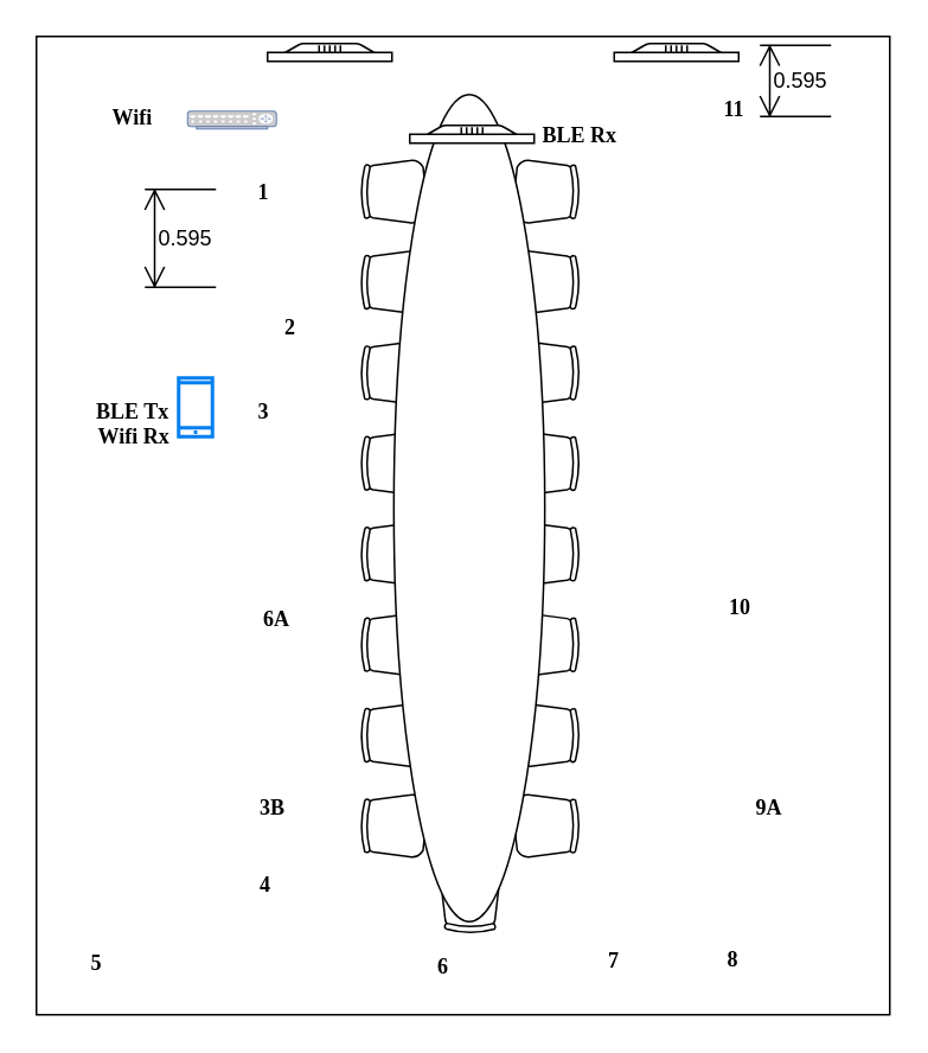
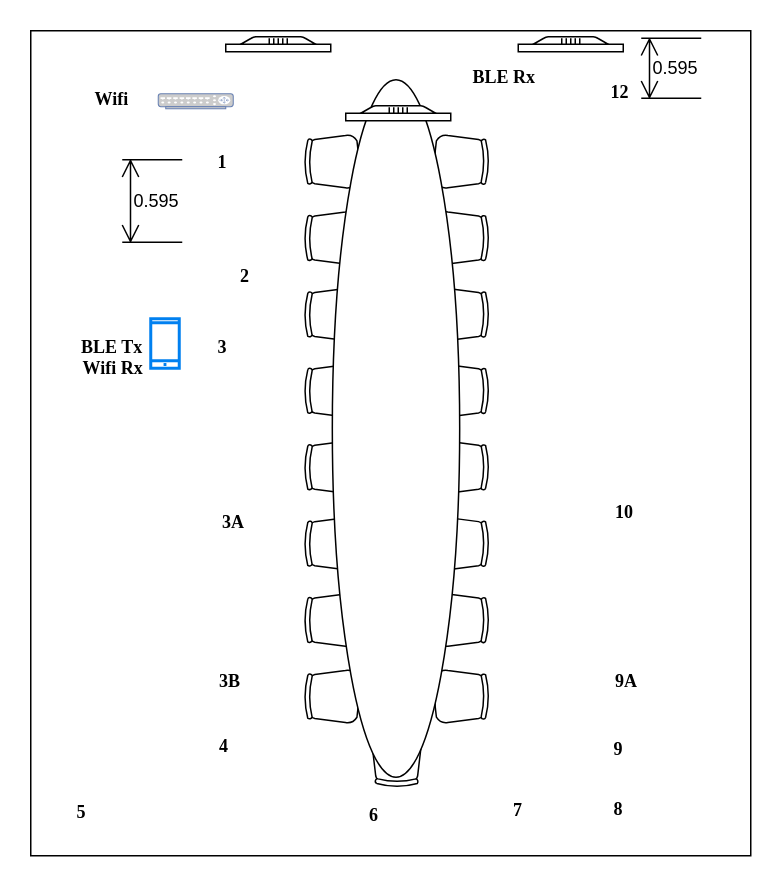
  <mxCell id="0" />
  <mxCell id="1" parent="0" />
  <mxCell id="2" value="" style="rounded=0;whiteSpace=wrap;html=1;" vertex="1" parent="1"><mxGeometry x="20" y="20" width="480" height="550" as="geometry" /></mxCell>
  <mxCell id="3" value="" style="verticalLabelPosition=bottom;html=1;verticalAlign=top;align=center;shape=mxgraph.floorplan.flat_tv;" vertex="1" parent="1"><mxGeometry x="345" y="24" width="70" height="10" as="geometry" /></mxCell>
  <mxCell id="4" value="" style="verticalLabelPosition=bottom;html=1;verticalAlign=top;align=center;shape=mxgraph.floorplan.flat_tv;" vertex="1" parent="1"><mxGeometry x="150" y="24" width="70" height="10" as="geometry" /></mxCell>
  <mxCell id="5" value="" style="fontColor=#0066CC;verticalAlign=top;verticalLabelPosition=bottom;labelPosition=center;align=center;html=1;outlineConnect=0;fillColor=#CCCCCC;strokeColor=#6881B3;gradientColor=none;gradientDirection=north;strokeWidth=2;shape=mxgraph.networks.router;" vertex="1" parent="1"><mxGeometry x="105" y="62" width="50" height="10" as="geometry" /></mxCell>
  <mxCell id="6" value="" style="group" vertex="1" connectable="0" parent="1"><mxGeometry x="31" y="89" width="465" height="433" as="geometry" /></mxCell>
  <mxCell id="7" value="" style="verticalLabelPosition=bottom;html=1;verticalAlign=top;align=center;shape=mxgraph.floorplan.office_chair;shadow=0;rotation=90;" vertex="1" parent="6"><mxGeometry x="258.433" width="35.769" height="36.508" as="geometry" /></mxCell>
  <mxCell id="8" value="" style="verticalLabelPosition=bottom;html=1;verticalAlign=top;align=center;shape=mxgraph.floorplan.office_chair;shadow=0;direction=west;rotation=90;" vertex="1" parent="6"><mxGeometry x="171.692" width="35.769" height="36.508" as="geometry" /></mxCell>
  <mxCell id="9" value="" style="verticalLabelPosition=bottom;html=1;verticalAlign=top;align=center;shape=mxgraph.floorplan.office_chair;shadow=0;direction=south;rotation=90;" vertex="1" parent="6"><mxGeometry x="213.721" y="399.039" width="38.452" height="33.961" as="geometry" /></mxCell>
  <mxCell id="10" value="" style="verticalLabelPosition=bottom;html=1;verticalAlign=top;align=center;shape=mxgraph.floorplan.office_chair;shadow=0;rotation=90;" vertex="1" parent="6"><mxGeometry x="258.433" y="50.941" width="35.769" height="36.508" as="geometry" /></mxCell>
  <mxCell id="11" value="" style="verticalLabelPosition=bottom;html=1;verticalAlign=top;align=center;shape=mxgraph.floorplan.office_chair;shadow=0;direction=west;rotation=90;" vertex="1" parent="6"><mxGeometry x="171.692" y="50.941" width="35.769" height="36.508" as="geometry" /></mxCell>
  <mxCell id="12" value="" style="verticalLabelPosition=bottom;html=1;verticalAlign=top;align=center;shape=mxgraph.floorplan.office_chair;shadow=0;rotation=90;" vertex="1" parent="6"><mxGeometry x="258.433" y="101.882" width="35.769" height="36.508" as="geometry" /></mxCell>
  <mxCell id="13" value="" style="verticalLabelPosition=bottom;html=1;verticalAlign=top;align=center;shape=mxgraph.floorplan.office_chair;shadow=0;direction=west;rotation=90;" vertex="1" parent="6"><mxGeometry x="171.692" y="101.882" width="35.769" height="36.508" as="geometry" /></mxCell>
  <mxCell id="14" value="" style="verticalLabelPosition=bottom;html=1;verticalAlign=top;align=center;shape=mxgraph.floorplan.office_chair;shadow=0;rotation=90;" vertex="1" parent="6"><mxGeometry x="258.433" y="152.824" width="35.769" height="36.508" as="geometry" /></mxCell>
  <mxCell id="15" value="" style="verticalLabelPosition=bottom;html=1;verticalAlign=top;align=center;shape=mxgraph.floorplan.office_chair;shadow=0;direction=west;rotation=90;" vertex="1" parent="6"><mxGeometry x="171.692" y="152.824" width="35.769" height="36.508" as="geometry" /></mxCell>
  <mxCell id="16" value="" style="verticalLabelPosition=bottom;html=1;verticalAlign=top;align=center;shape=mxgraph.floorplan.office_chair;shadow=0;rotation=90;" vertex="1" parent="6"><mxGeometry x="258.433" y="203.765" width="35.769" height="36.508" as="geometry" /></mxCell>
  <mxCell id="17" value="" style="verticalLabelPosition=bottom;html=1;verticalAlign=top;align=center;shape=mxgraph.floorplan.office_chair;shadow=0;direction=west;rotation=90;" vertex="1" parent="6"><mxGeometry x="171.692" y="203.765" width="35.769" height="36.508" as="geometry" /></mxCell>
  <mxCell id="18" value="" style="verticalLabelPosition=bottom;html=1;verticalAlign=top;align=center;shape=mxgraph.floorplan.office_chair;shadow=0;rotation=90;" vertex="1" parent="6"><mxGeometry x="258.433" y="254.706" width="35.769" height="36.508" as="geometry" /></mxCell>
  <mxCell id="19" value="" style="verticalLabelPosition=bottom;html=1;verticalAlign=top;align=center;shape=mxgraph.floorplan.office_chair;shadow=0;direction=west;rotation=90;" vertex="1" parent="6"><mxGeometry x="171.692" y="254.706" width="35.769" height="36.508" as="geometry" /></mxCell>
  <mxCell id="20" value="" style="verticalLabelPosition=bottom;html=1;verticalAlign=top;align=center;shape=mxgraph.floorplan.office_chair;shadow=0;rotation=90;" vertex="1" parent="6"><mxGeometry x="258.433" y="305.647" width="35.769" height="36.508" as="geometry" /></mxCell>
  <mxCell id="21" value="" style="verticalLabelPosition=bottom;html=1;verticalAlign=top;align=center;shape=mxgraph.floorplan.office_chair;shadow=0;direction=west;rotation=90;" vertex="1" parent="6"><mxGeometry x="171.692" y="305.647" width="35.769" height="36.508" as="geometry" /></mxCell>
  <mxCell id="22" value="" style="verticalLabelPosition=bottom;html=1;verticalAlign=top;align=center;shape=mxgraph.floorplan.office_chair;shadow=0;rotation=90;" vertex="1" parent="6"><mxGeometry x="258.433" y="356.588" width="35.769" height="36.508" as="geometry" /></mxCell>
  <mxCell id="23" value="" style="verticalLabelPosition=bottom;html=1;verticalAlign=top;align=center;shape=mxgraph.floorplan.office_chair;shadow=0;direction=west;rotation=90;" vertex="1" parent="6"><mxGeometry x="171.692" y="356.588" width="35.769" height="36.508" as="geometry" /></mxCell>
  <mxCell id="24" value="" style="shape=ellipse;shadow=0;rotation=90;" vertex="1" parent="6"><mxGeometry y="153.673" width="465" height="84.902" as="geometry" /></mxCell>
  <mxCell id="25" value="" style="verticalLabelPosition=bottom;html=1;verticalAlign=top;align=center;shape=mxgraph.floorplan.flat_tv;" vertex="1" parent="1"><mxGeometry x="230" y="70" width="70" height="10" as="geometry" /></mxCell>
  <mxCell id="26" value="" style="group" vertex="1" connectable="0" parent="1"><mxGeometry x="121" y="98.5" width="75" height="336" as="geometry" /></mxCell>
  <mxCell id="27" value="" style="shape=image;html=1;verticalAlign=top;verticalLabelPosition=bottom;labelBackgroundColor=#ffffff;imageAspect=0;aspect=fixed;image=https://cdn2.iconfinder.com/data/icons/font-awesome/1792/dot-circle-o-128.png" vertex="1" parent="26"><mxGeometry width="18" height="18" as="geometry" /></mxCell>
  <mxCell id="28" value="" style="shape=image;html=1;verticalAlign=top;verticalLabelPosition=bottom;labelBackgroundColor=#ffffff;imageAspect=0;aspect=fixed;image=https://cdn2.iconfinder.com/data/icons/font-awesome/1792/dot-circle-o-128.png" vertex="1" parent="26"><mxGeometry y="57" width="18" height="18" as="geometry" /></mxCell>
  <mxCell id="29" value="" style="shape=image;html=1;verticalAlign=top;verticalLabelPosition=bottom;labelBackgroundColor=#ffffff;imageAspect=0;aspect=fixed;image=https://cdn2.iconfinder.com/data/icons/font-awesome/1792/dot-circle-o-128.png" vertex="1" parent="26"><mxGeometry x="2" y="122" width="18" height="18" as="geometry" /></mxCell>
  <mxCell id="30" value="" style="shape=image;html=1;verticalAlign=top;verticalLabelPosition=bottom;labelBackgroundColor=#ffffff;imageAspect=0;aspect=fixed;image=https://cdn2.iconfinder.com/data/icons/font-awesome/1792/dot-circle-o-128.png" vertex="1" parent="26"><mxGeometry x="2" y="179" width="18" height="18" as="geometry" /></mxCell>
  <mxCell id="31" value="" style="shape=image;html=1;verticalAlign=top;verticalLabelPosition=bottom;labelBackgroundColor=#ffffff;imageAspect=0;aspect=fixed;image=https://cdn2.iconfinder.com/data/icons/font-awesome/1792/dot-circle-o-128.png" vertex="1" parent="26"><mxGeometry x="4" y="239" width="18" height="18" as="geometry" /></mxCell>
  <mxCell id="32" value="" style="shape=image;html=1;verticalAlign=top;verticalLabelPosition=bottom;labelBackgroundColor=#ffffff;imageAspect=0;aspect=fixed;image=https://cdn2.iconfinder.com/data/icons/font-awesome/1792/dot-circle-o-128.png" vertex="1" parent="26"><mxGeometry x="4" y="296" width="18" height="18" as="geometry" /></mxCell>
  <mxCell id="33" value="" style="group" vertex="1" connectable="0" parent="1"><mxGeometry x="384" y="91.5" width="22" height="314" as="geometry" /></mxCell>
  <mxCell id="34" value="" style="shape=image;html=1;verticalAlign=top;verticalLabelPosition=bottom;labelBackgroundColor=#ffffff;imageAspect=0;aspect=fixed;image=https://cdn2.iconfinder.com/data/icons/font-awesome/1792/dot-circle-o-128.png" vertex="1" parent="33"><mxGeometry width="18" height="18" as="geometry" /></mxCell>
  <mxCell id="35" value="" style="shape=image;html=1;verticalAlign=top;verticalLabelPosition=bottom;labelBackgroundColor=#ffffff;imageAspect=0;aspect=fixed;image=https://cdn2.iconfinder.com/data/icons/font-awesome/1792/dot-circle-o-128.png" vertex="1" parent="33"><mxGeometry y="57" width="18" height="18" as="geometry" /></mxCell>
  <mxCell id="36" value="" style="shape=image;html=1;verticalAlign=top;verticalLabelPosition=bottom;labelBackgroundColor=#ffffff;imageAspect=0;aspect=fixed;image=https://cdn2.iconfinder.com/data/icons/font-awesome/1792/dot-circle-o-128.png" vertex="1" parent="33"><mxGeometry x="2" y="122" width="18" height="18" as="geometry" /></mxCell>
  <mxCell id="37" value="" style="shape=image;html=1;verticalAlign=top;verticalLabelPosition=bottom;labelBackgroundColor=#ffffff;imageAspect=0;aspect=fixed;image=https://cdn2.iconfinder.com/data/icons/font-awesome/1792/dot-circle-o-128.png" vertex="1" parent="33"><mxGeometry x="2" y="179" width="18" height="18" as="geometry" /></mxCell>
  <mxCell id="38" value="" style="shape=image;html=1;verticalAlign=top;verticalLabelPosition=bottom;labelBackgroundColor=#ffffff;imageAspect=0;aspect=fixed;image=https://cdn2.iconfinder.com/data/icons/font-awesome/1792/dot-circle-o-128.png" vertex="1" parent="33"><mxGeometry x="4" y="239" width="18" height="18" as="geometry" /></mxCell>
  <mxCell id="39" value="" style="shape=image;html=1;verticalAlign=top;verticalLabelPosition=bottom;labelBackgroundColor=#ffffff;imageAspect=0;aspect=fixed;image=https://cdn2.iconfinder.com/data/icons/font-awesome/1792/dot-circle-o-128.png" vertex="1" parent="33"><mxGeometry x="4" y="296" width="18" height="18" as="geometry" /></mxCell>
  <mxCell id="40" value="" style="shape=image;html=1;verticalAlign=top;verticalLabelPosition=bottom;labelBackgroundColor=#ffffff;imageAspect=0;aspect=fixed;image=https://cdn2.iconfinder.com/data/icons/font-awesome/1792/dot-circle-o-128.png" vertex="1" parent="1"><mxGeometry x="123" y="444.5" width="18" height="18" as="geometry" /></mxCell>
  <mxCell id="41" value="" style="shape=image;html=1;verticalAlign=top;verticalLabelPosition=bottom;labelBackgroundColor=#ffffff;imageAspect=0;aspect=fixed;image=https://cdn2.iconfinder.com/data/icons/font-awesome/1792/dot-circle-o-128.png" vertex="1" parent="1"><mxGeometry x="123" y="488" width="18" height="18" as="geometry" /></mxCell>
  <mxCell id="42" value="" style="shape=image;html=1;verticalAlign=top;verticalLabelPosition=bottom;labelBackgroundColor=#ffffff;imageAspect=0;aspect=fixed;image=https://cdn2.iconfinder.com/data/icons/font-awesome/1792/dot-circle-o-128.png" vertex="1" parent="1"><mxGeometry x="123" y="532" width="18" height="18" as="geometry" /></mxCell>
  <mxCell id="43" value="" style="shape=image;html=1;verticalAlign=top;verticalLabelPosition=bottom;labelBackgroundColor=#ffffff;imageAspect=0;aspect=fixed;image=https://cdn2.iconfinder.com/data/icons/font-awesome/1792/dot-circle-o-128.png" vertex="1" parent="1"><mxGeometry x="226.5" y="534" width="18" height="18" as="geometry" /></mxCell>
  <mxCell id="44" value="" style="shape=image;html=1;verticalAlign=top;verticalLabelPosition=bottom;labelBackgroundColor=#ffffff;imageAspect=0;aspect=fixed;image=https://cdn2.iconfinder.com/data/icons/font-awesome/1792/dot-circle-o-128.png" vertex="1" parent="1"><mxGeometry x="322" y="531" width="18" height="18" as="geometry" /></mxCell>
  <mxCell id="45" value="" style="shape=image;html=1;verticalAlign=top;verticalLabelPosition=bottom;labelBackgroundColor=#ffffff;imageAspect=0;aspect=fixed;image=https://cdn2.iconfinder.com/data/icons/font-awesome/1792/dot-circle-o-128.png" vertex="1" parent="1"><mxGeometry x="389" y="531" width="18" height="18" as="geometry" /></mxCell>
  <mxCell id="46" value="" style="shape=image;html=1;verticalAlign=top;verticalLabelPosition=bottom;labelBackgroundColor=#ffffff;imageAspect=0;aspect=fixed;image=https://cdn2.iconfinder.com/data/icons/font-awesome/1792/dot-circle-o-128.png" vertex="1" parent="1"><mxGeometry x="389" y="444.5" width="18" height="18" as="geometry" /></mxCell>
  <mxCell id="47" value="" style="shape=image;html=1;verticalAlign=top;verticalLabelPosition=bottom;labelBackgroundColor=#ffffff;imageAspect=0;aspect=fixed;image=https://cdn2.iconfinder.com/data/icons/font-awesome/1792/dot-circle-o-128.png" vertex="1" parent="1"><mxGeometry x="389" y="489" width="18" height="18" as="geometry" /></mxCell>
  <mxCell id="48" value="&lt;font face=&quot;Times New Roman&quot;&gt;&lt;b&gt;1&lt;/b&gt;&lt;/font&gt;" style="text;html=1;resizable=0;points=[];autosize=1;align=left;verticalAlign=top;spacingTop=-4;" vertex="1" parent="1"><mxGeometry x="143" y="97.5" width="20" height="20" as="geometry" /></mxCell>
  <mxCell id="49" value="&lt;font face=&quot;Times New Roman&quot;&gt;&lt;b&gt;2&lt;/b&gt;&lt;/font&gt;" style="text;html=1;resizable=0;points=[];autosize=1;align=left;verticalAlign=top;spacingTop=-4;" vertex="1" parent="1"><mxGeometry x="158" y="173.5" width="20" height="20" as="geometry" /></mxCell>
  <mxCell id="50" value="&lt;font face=&quot;Times New Roman&quot;&gt;&lt;b&gt;3&lt;/b&gt;&lt;/font&gt;" style="text;html=1;resizable=0;points=[];autosize=1;align=left;verticalAlign=top;spacingTop=-4;" vertex="1" parent="1"><mxGeometry x="143" y="220.5" width="20" height="20" as="geometry" /></mxCell>
- <mxCell id="51" value="&lt;font face=&quot;Times New Roman&quot;&gt;&lt;b&gt;6A&lt;/b&gt;&lt;/font&gt;" style="text;html=1;resizable=0;points=[];autosize=1;align=left;verticalAlign=top;spacingTop=-4;" vertex="1" parent="1"><mxGeometry x="146" y="337.5" width="30" height="20" as="geometry" /></mxCell>
+ <mxCell id="51" value="&lt;font face=&quot;Times New Roman&quot;&gt;&lt;b&gt;3A&lt;/b&gt;&lt;/font&gt;" style="text;html=1;resizable=0;points=[];autosize=1;align=left;verticalAlign=top;spacingTop=-4;" vertex="1" parent="1"><mxGeometry x="146" y="337.5" width="30" height="20" as="geometry" /></mxCell>
  <mxCell id="52" value="&lt;font face=&quot;Times New Roman&quot;&gt;&lt;b&gt;3B&lt;/b&gt;&lt;/font&gt;" style="text;html=1;resizable=0;points=[];autosize=1;align=left;verticalAlign=top;spacingTop=-4;" vertex="1" parent="1"><mxGeometry x="144" y="443.5" width="30" height="20" as="geometry" /></mxCell>
  <mxCell id="53" value="&lt;font face=&quot;Times New Roman&quot;&gt;&lt;b&gt;4&lt;/b&gt;&lt;/font&gt;" style="text;html=1;resizable=0;points=[];autosize=1;align=left;verticalAlign=top;spacingTop=-4;" vertex="1" parent="1"><mxGeometry x="144" y="487" width="20" height="20" as="geometry" /></mxCell>
  <mxCell id="54" value="&lt;font face=&quot;Times New Roman&quot;&gt;&lt;b&gt;5&lt;/b&gt;&lt;/font&gt;" style="text;html=1;resizable=0;points=[];autosize=1;align=left;verticalAlign=top;spacingTop=-4;" vertex="1" parent="1"><mxGeometry x="49" y="530.5" width="20" height="20" as="geometry" /></mxCell>
  <mxCell id="55" value="&lt;font face=&quot;Times New Roman&quot;&gt;&lt;b&gt;6&lt;/b&gt;&lt;/font&gt;" style="text;html=1;resizable=0;points=[];autosize=1;align=left;verticalAlign=top;spacingTop=-4;" vertex="1" parent="1"><mxGeometry x="243.5" y="533" width="20" height="20" as="geometry" /></mxCell>
  <mxCell id="56" value="&lt;font face=&quot;Times New Roman&quot;&gt;&lt;b&gt;7&lt;/b&gt;&lt;/font&gt;" style="text;html=1;resizable=0;points=[];autosize=1;align=left;verticalAlign=top;spacingTop=-4;" vertex="1" parent="1"><mxGeometry x="340" y="530" width="20" height="20" as="geometry" /></mxCell>
  <mxCell id="57" value="&lt;font face=&quot;Times New Roman&quot;&gt;&lt;b&gt;8&lt;/b&gt;&lt;/font&gt;" style="text;html=1;resizable=0;points=[];autosize=1;align=left;verticalAlign=top;spacingTop=-4;" vertex="1" parent="1"><mxGeometry x="407" y="529" width="20" height="20" as="geometry" /></mxCell>
- <mxCell id="59" value="&lt;font face=&quot;Times New Roman&quot;&gt;&lt;b&gt;9A&lt;/b&gt;&lt;/font&gt;" style="text;html=1;resizable=0;points=[];autosize=1;align=left;verticalAlign=top;spacingTop=-4;" vertex="1" parent="1"><mxGeometry x="423" y="443.5" width="30" height="20" as="geometry" /></mxCell>
+ <mxCell id="58" value="&lt;font face=&quot;Times New Roman&quot;&gt;&lt;b&gt;9&lt;/b&gt;&lt;/font&gt;" style="text;html=1;resizable=0;points=[];autosize=1;align=left;verticalAlign=top;spacingTop=-4;" vertex="1" parent="1"><mxGeometry x="407" y="489" width="20" height="20" as="geometry" /></mxCell>
+ <mxCell id="59" value="&lt;font face=&quot;Times New Roman&quot;&gt;&lt;b&gt;9A&lt;/b&gt;&lt;/font&gt;" style="text;html=1;resizable=0;points=[];autosize=1;align=left;verticalAlign=top;spacingTop=-4;" vertex="1" parent="1"><mxGeometry x="408" y="443.5" width="30" height="20" as="geometry" /></mxCell>
  <mxCell id="60" value="&lt;font face=&quot;Times New Roman&quot;&gt;&lt;b&gt;10&lt;/b&gt;&lt;/font&gt;" style="text;html=1;resizable=0;points=[];autosize=1;align=left;verticalAlign=top;spacingTop=-4;" vertex="1" parent="1"><mxGeometry x="408" y="330.5" width="30" height="20" as="geometry" /></mxCell>
  <mxCell id="61" value="" style="shape=image;html=1;verticalAlign=top;verticalLabelPosition=bottom;labelBackgroundColor=#ffffff;imageAspect=0;aspect=fixed;image=https://cdn2.iconfinder.com/data/icons/font-awesome/1792/dot-circle-o-128.png" vertex="1" parent="1"><mxGeometry x="384" y="52" width="18" height="18" as="geometry" /></mxCell>
- <mxCell id="62" value="&lt;font face=&quot;Times New Roman&quot;&gt;&lt;b&gt;11&lt;/b&gt;&lt;/font&gt;" style="text;html=1;" vertex="1" parent="1"><mxGeometry x="405" y="47" width="17" height="30" as="geometry" /></mxCell>
+ <mxCell id="62" value="&lt;font face=&quot;Times New Roman&quot;&gt;&lt;b&gt;12&lt;/b&gt;&lt;/font&gt;" style="text;html=1;" vertex="1" parent="1"><mxGeometry x="405" y="47" width="17" height="30" as="geometry" /></mxCell>
  <mxCell id="63" value="0.595" style="shape=dimension;direction=south;whiteSpace=wrap;html=1;align=right;points=[];verticalAlign=middle;labelBackgroundColor=#ffffff" vertex="1" parent="1"><mxGeometry x="427" y="25" width="40" height="40" as="geometry" /></mxCell>
  <mxCell id="64" value="0.595" style="shape=dimension;direction=south;whiteSpace=wrap;html=1;align=right;points=[];verticalAlign=middle;labelBackgroundColor=#ffffff" vertex="1" parent="1"><mxGeometry x="81" y="106" width="40" height="55" as="geometry" /></mxCell>
- <mxCell id="65" value="&lt;font face=&quot;Times New Roman&quot; size=&quot;1&quot;&gt;&lt;b style=&quot;font-size: 12px&quot;&gt;BLE Rx&lt;/b&gt;&lt;/font&gt;" style="text;html=1;resizable=0;points=[];autosize=1;align=left;verticalAlign=top;spacingTop=-4;" vertex="1" parent="1"><mxGeometry x="302.5" y="66" width="60" height="20" as="geometry" /></mxCell>
+ <mxCell id="65" value="&lt;font face=&quot;Times New Roman&quot; size=&quot;1&quot;&gt;&lt;b style=&quot;font-size: 12px&quot;&gt;BLE Rx&lt;/b&gt;&lt;/font&gt;" style="text;html=1;resizable=0;points=[];autosize=1;align=left;verticalAlign=top;spacingTop=-4;" vertex="1" parent="1"><mxGeometry x="312.5" y="41" width="60" height="20" as="geometry" /></mxCell>
  <mxCell id="66" value="" style="html=1;verticalLabelPosition=bottom;align=center;labelBackgroundColor=#ffffff;verticalAlign=top;strokeWidth=2;strokeColor=#0080F0;fillColor=#ffffff;shadow=0;dashed=0;shape=mxgraph.ios7.icons.smartphone;" vertex="1" parent="1"><mxGeometry x="100" y="212" width="19" height="33" as="geometry" /></mxCell>
  <mxCell id="67" value="&lt;font face=&quot;Times New Roman&quot; size=&quot;1&quot;&gt;&lt;b style=&quot;font-size: 12px&quot;&gt;BLE Tx&lt;/b&gt;&lt;/font&gt;" style="text;html=1;resizable=0;points=[];autosize=1;align=left;verticalAlign=top;spacingTop=-4;" vertex="1" parent="1"><mxGeometry x="52" y="220.5" width="60" height="20" as="geometry" /></mxCell>
  <mxCell id="68" value="&lt;font face=&quot;Times New Roman&quot; size=&quot;1&quot;&gt;&lt;b style=&quot;font-size: 12px&quot;&gt;Wifi Rx&lt;/b&gt;&lt;/font&gt;" style="text;html=1;resizable=0;points=[];autosize=1;align=left;verticalAlign=top;spacingTop=-4;" vertex="1" parent="1"><mxGeometry x="52.5" y="234.5" width="60" height="20" as="geometry" /></mxCell>
  <mxCell id="69" value="&lt;font face=&quot;Times New Roman&quot; style=&quot;font-size: 12px&quot;&gt;&lt;b&gt;Wifi&lt;/b&gt;&lt;/font&gt;" style="text;html=1;resizable=0;points=[];autosize=1;align=left;verticalAlign=top;spacingTop=-4;" vertex="1" parent="1"><mxGeometry x="61" y="56" width="50" height="20" as="geometry" /></mxCell>
